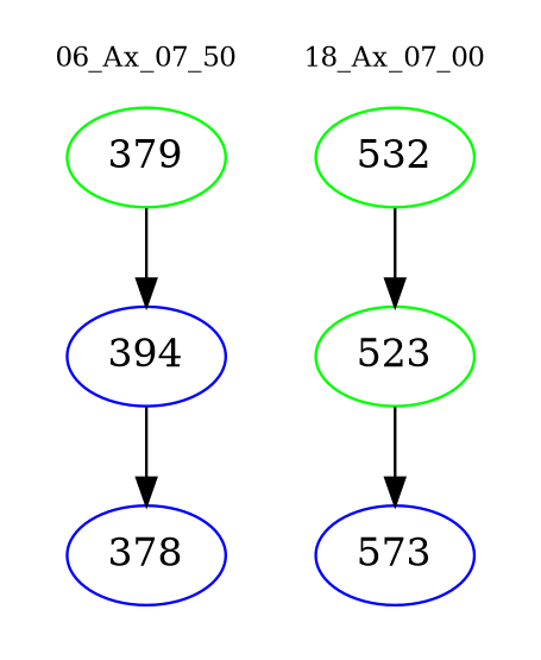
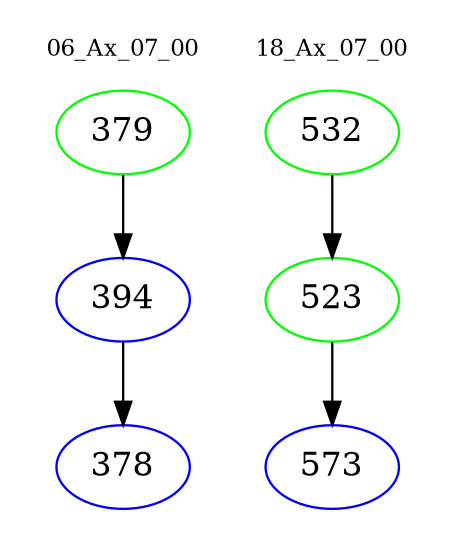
  digraph {
    fontname="DejaVu Serif"
    node [color=green fontname="DejaVu Serif"]
    edge [color=black fontname="DejaVu Serif"]
    n1 [label=379]
    n2 [color=blue label=394]
    n3 [color=blue label=378]
    n4 [label=532]
    n5 [label=523]
    n6 [color=blue label=573]
    subgraph cluster_1 {
      color=white
      fontsize=10
-     label="06_Ax_07_50"
+     label="06_Ax_07_00"
      n1
      n2
      n3
    }
    subgraph cluster_2 {
      color=white
      fontsize=10
      label="18_Ax_07_00"
      n4
      n5
      n6
    }
    n1 -> n2
    n2 -> n3
    n4 -> n5
    n5 -> n6
  }
